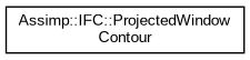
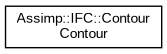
  digraph {
    rankdir=LR
    fontname="Liberation Sans"
-   n1 [color=black fillcolor=white fontname="Liberation Sans" fontsize=10 height=0.2 label="Assimp::IFC::ProjectedWindow\lContour" shape=record style=filled width=0.4]
+   n1 [color=black fillcolor=white fontname="Liberation Sans" fontsize=10 height=0.2 label="Assimp::IFC::Contour\lContour" shape=record style=filled width=0.4]
  }
